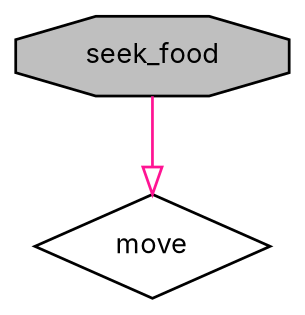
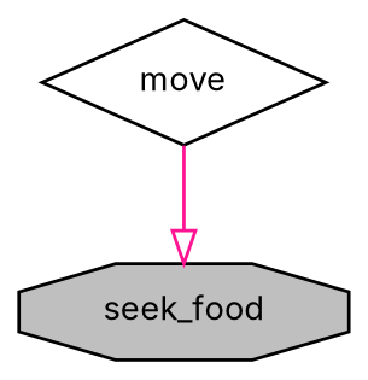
  digraph {
    rankdir=TB
    fontname=Inter
    node [color=black fontname=Inter fontsize=10 style=filled]
    n1 [fillcolor=grey75 fontcolor=black height=0.2 label=seek_food shape=octagon width=0.4]
    n2 [fillcolor=white height=0.2 label=move shape=diamond width=0.4]
-   n1 -> n2 [color=deeppink fontname=Inter fontsize=10 labelfontname=Helvetica labelfontsize=10 style=solid arrowhead=onormal]
+   n2 -> n1 [color=deeppink fontname=Inter fontsize=10 labelfontname=Helvetica labelfontsize=10 style=solid arrowhead=onormal]
  }
